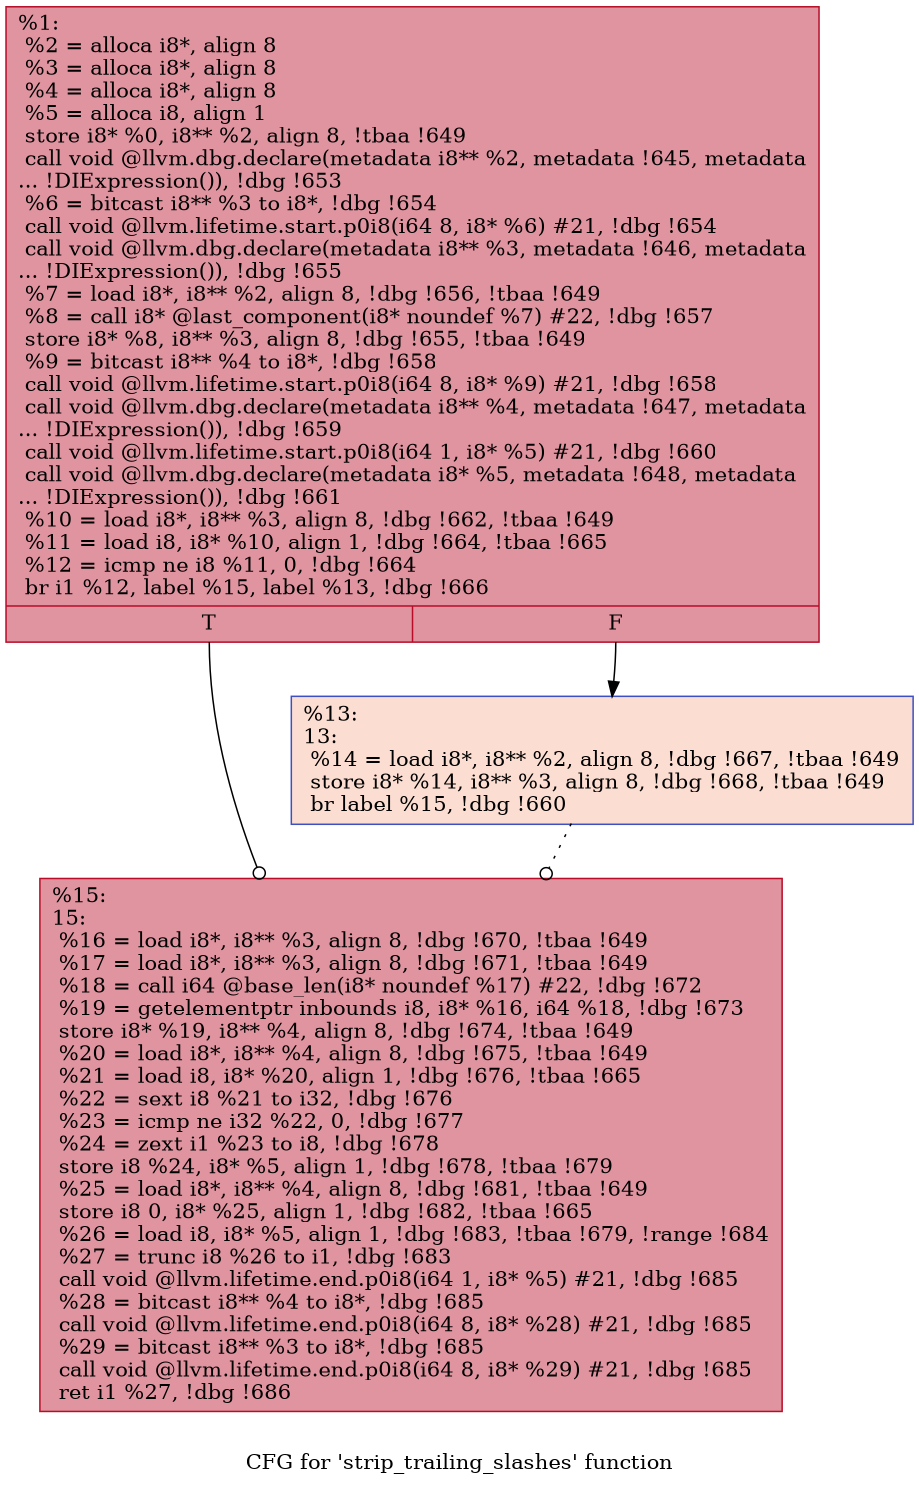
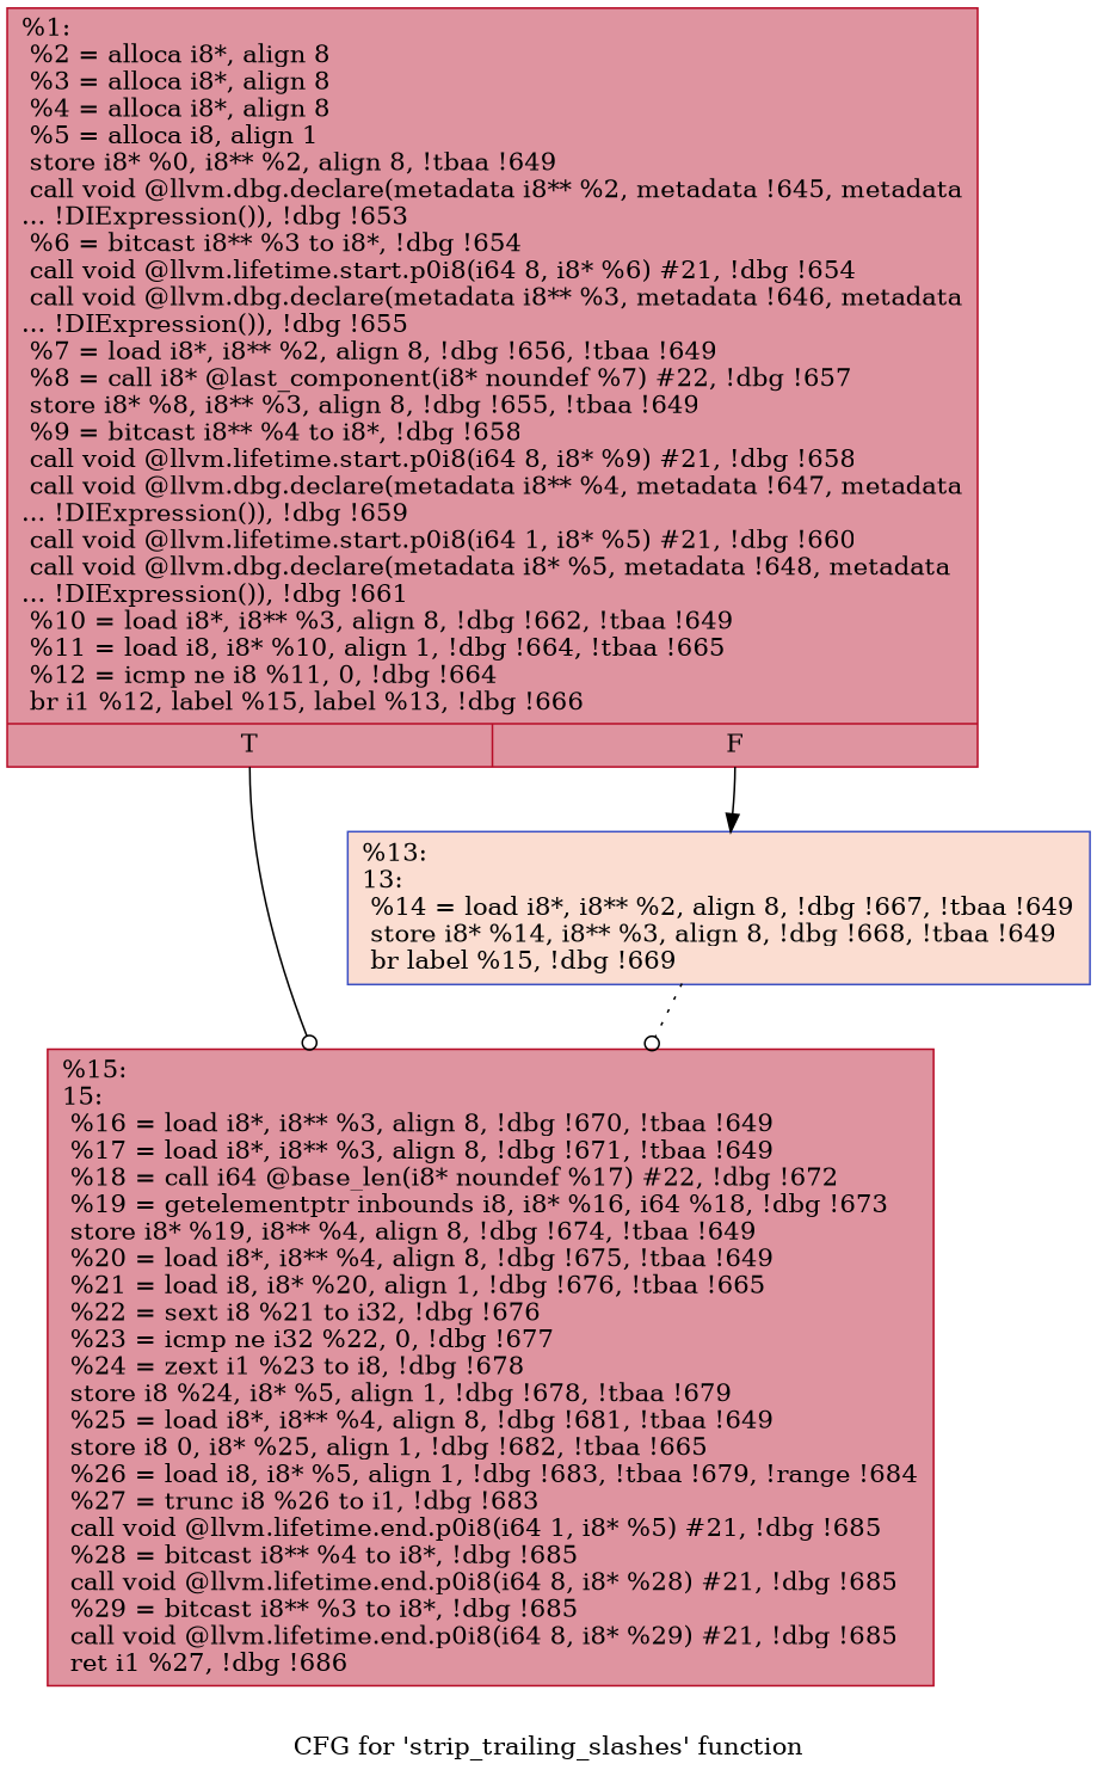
  digraph {
    label="CFG for 'strip_trailing_slashes' function"
    node [color="#b70d28ff" fillcolor="#b70d2870" shape=record style=filled]
    edge [style=solid arrowhead=odot]
    n1 [label="{%1:\l  %2 = alloca i8*, align 8\l  %3 = alloca i8*, align 8\l  %4 = alloca i8*, align 8\l  %5 = alloca i8, align 1\l  store i8* %0, i8** %2, align 8, !tbaa !649\l  call void @llvm.dbg.declare(metadata i8** %2, metadata !645, metadata\l... !DIExpression()), !dbg !653\l  %6 = bitcast i8** %3 to i8*, !dbg !654\l  call void @llvm.lifetime.start.p0i8(i64 8, i8* %6) #21, !dbg !654\l  call void @llvm.dbg.declare(metadata i8** %3, metadata !646, metadata\l... !DIExpression()), !dbg !655\l  %7 = load i8*, i8** %2, align 8, !dbg !656, !tbaa !649\l  %8 = call i8* @last_component(i8* noundef %7) #22, !dbg !657\l  store i8* %8, i8** %3, align 8, !dbg !655, !tbaa !649\l  %9 = bitcast i8** %4 to i8*, !dbg !658\l  call void @llvm.lifetime.start.p0i8(i64 8, i8* %9) #21, !dbg !658\l  call void @llvm.dbg.declare(metadata i8** %4, metadata !647, metadata\l... !DIExpression()), !dbg !659\l  call void @llvm.lifetime.start.p0i8(i64 1, i8* %5) #21, !dbg !660\l  call void @llvm.dbg.declare(metadata i8* %5, metadata !648, metadata\l... !DIExpression()), !dbg !661\l  %10 = load i8*, i8** %3, align 8, !dbg !662, !tbaa !649\l  %11 = load i8, i8* %10, align 1, !dbg !664, !tbaa !665\l  %12 = icmp ne i8 %11, 0, !dbg !664\l  br i1 %12, label %15, label %13, !dbg !666\l|{<s0>T|<s1>F}}"]
    n2 [label="{%15:\l15:                                               \l  %16 = load i8*, i8** %3, align 8, !dbg !670, !tbaa !649\l  %17 = load i8*, i8** %3, align 8, !dbg !671, !tbaa !649\l  %18 = call i64 @base_len(i8* noundef %17) #22, !dbg !672\l  %19 = getelementptr inbounds i8, i8* %16, i64 %18, !dbg !673\l  store i8* %19, i8** %4, align 8, !dbg !674, !tbaa !649\l  %20 = load i8*, i8** %4, align 8, !dbg !675, !tbaa !649\l  %21 = load i8, i8* %20, align 1, !dbg !676, !tbaa !665\l  %22 = sext i8 %21 to i32, !dbg !676\l  %23 = icmp ne i32 %22, 0, !dbg !677\l  %24 = zext i1 %23 to i8, !dbg !678\l  store i8 %24, i8* %5, align 1, !dbg !678, !tbaa !679\l  %25 = load i8*, i8** %4, align 8, !dbg !681, !tbaa !649\l  store i8 0, i8* %25, align 1, !dbg !682, !tbaa !665\l  %26 = load i8, i8* %5, align 1, !dbg !683, !tbaa !679, !range !684\l  %27 = trunc i8 %26 to i1, !dbg !683\l  call void @llvm.lifetime.end.p0i8(i64 1, i8* %5) #21, !dbg !685\l  %28 = bitcast i8** %4 to i8*, !dbg !685\l  call void @llvm.lifetime.end.p0i8(i64 8, i8* %28) #21, !dbg !685\l  %29 = bitcast i8** %3 to i8*, !dbg !685\l  call void @llvm.lifetime.end.p0i8(i64 8, i8* %29) #21, !dbg !685\l  ret i1 %27, !dbg !686\l}"]
-   n3 [color="#3d50c3ff" fillcolor="#f7b39670" label="{%13:\l13:                                               \l  %14 = load i8*, i8** %2, align 8, !dbg !667, !tbaa !649\l  store i8* %14, i8** %3, align 8, !dbg !668, !tbaa !649\l  br label %15, !dbg !660\l}"]
+   n3 [color="#3d50c3ff" fillcolor="#f7b39670" label="{%13:\l13:                                               \l  %14 = load i8*, i8** %2, align 8, !dbg !667, !tbaa !649\l  store i8* %14, i8** %3, align 8, !dbg !668, !tbaa !649\l  br label %15, !dbg !669\l}"]
    n1 -> n2 [tailport=s0]
    n1 -> n3 [tailport=s1 arrowhead=normal]
    n3 -> n2 [style=dotted]
  }
